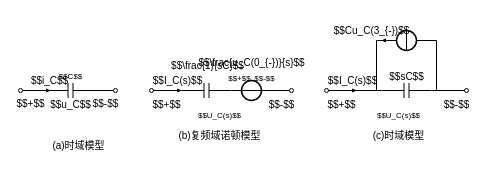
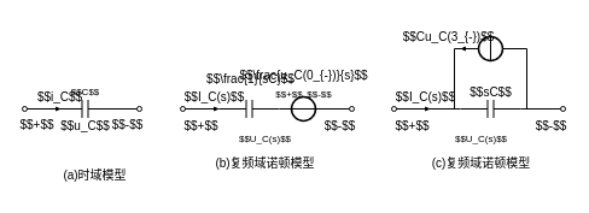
  <mxCell id="0" />
  <mxCell id="1" parent="0" />
  <mxCell id="2" value="$$-$$" style="text;resizable=1;autosize=1;align=center;verticalAlign=middle;points=[];fillColor=none;strokeColor=none;rounded=0;html=1;imageAspect=1;noLabel=0;recursiveResize=1;expand=1;editable=1;movable=1;rotatable=1;deletable=1;connectable=0;comic=0;fontSize=8;" parent="1" vertex="1"><mxGeometry x="256" y="72.5" width="15" height="10" as="geometry" /></mxCell>
  <mxCell id="3" value="$$+$$" style="text;html=1;resizable=1;autosize=1;align=center;verticalAlign=middle;points=[];fillColor=none;strokeColor=none;rounded=0;movable=1;rotatable=1;deletable=1;editable=1;connectable=0;fontSize=8;" parent="1" vertex="1"><mxGeometry x="231" y="72.5" width="15" height="10" as="geometry" /></mxCell>
  <mxCell id="4" value="" style="pointerEvents=1;verticalLabelPosition=bottom;shadow=0;dashed=0;align=center;html=1;verticalAlign=top;shape=mxgraph.electrical.capacitors.capacitor_1;direction=west;connectable=0;" parent="1" vertex="1"><mxGeometry x="181" y="82.5" width="50" height="15" as="geometry" /></mxCell>
  <mxCell id="5" value="" style="endArrow=oval;html=1;rounded=0;endFill=0;endSize=4;startSize=4;" parent="1" edge="1"><mxGeometry width="50" height="50" relative="1" as="geometry"><mxPoint x="181" y="90" as="sourcePoint" /><mxPoint x="151" y="90" as="targetPoint" /></mxGeometry></mxCell>
  <mxCell id="6" value="$$U_C(s)$$" style="text;html=1;align=center;verticalAlign=middle;resizable=1;points=[];autosize=1;strokeColor=none;fillColor=none;fontSize=8;movable=1;rotatable=1;deletable=1;editable=1;connectable=1;" parent="1" vertex="1"><mxGeometry x="207" y="105" width="24" height="20" as="geometry" /></mxCell>
  <mxCell id="7" value="$$C$$" style="text;html=1;align=center;verticalAlign=middle;resizable=1;points=[];autosize=1;strokeColor=none;fillColor=none;fontSize=8;movable=1;rotatable=1;deletable=1;editable=1;connectable=1;" parent="1" vertex="1"><mxGeometry x="64" y="70" width="12" height="12.5" as="geometry" /></mxCell>
  <mxCell id="8" value="$$+$$" style="text;html=1;align=center;verticalAlign=middle;resizable=1;points=[];autosize=1;strokeColor=none;fillColor=none;fontSize=10;movable=1;rotatable=1;deletable=1;editable=1;connectable=0;" parent="1" vertex="1"><mxGeometry x="20" y="95.5" width="19" height="14.5" as="geometry" /></mxCell>
  <mxCell id="9" value="$$i_C$$" style="text;html=1;align=center;verticalAlign=middle;resizable=1;points=[];autosize=1;strokeColor=none;fillColor=none;fontSize=10;movable=1;rotatable=1;deletable=1;editable=1;connectable=0;" parent="1" vertex="1"><mxGeometry x="40" y="70" width="17" height="20" as="geometry" /></mxCell>
  <mxCell id="10" value="" style="endArrow=none;html=1;rounded=0;entryX=0.5;entryY=1;entryDx=0;entryDy=0;" parent="1" target="11" edge="1"><mxGeometry width="50" height="50" relative="1" as="geometry"><mxPoint x="231" y="90" as="sourcePoint" /><mxPoint x="331" y="185" as="targetPoint" /></mxGeometry></mxCell>
  <mxCell id="11" value="" style="ellipse;whiteSpace=wrap;html=1;aspect=fixed;strokeWidth=1.5;direction=south;" parent="1" vertex="1"><mxGeometry x="241" y="80" width="20" height="20" as="geometry" /></mxCell>
  <mxCell id="12" value="" style="endArrow=none;html=1;rounded=0;entryX=0.5;entryY=0;entryDx=0;entryDy=0;exitX=0.5;exitY=1;exitDx=0;exitDy=0;" parent="1" source="11" target="11" edge="1"><mxGeometry width="50" height="50" relative="1" as="geometry"><mxPoint x="351" y="165" as="sourcePoint" /><mxPoint x="376" y="120" as="targetPoint" /></mxGeometry></mxCell>
  <mxCell id="13" value="" style="endArrow=oval;html=1;rounded=0;exitX=0.5;exitY=0;exitDx=0;exitDy=0;startArrow=none;startFill=0;endFill=0;endSize=4;startSize=4;" parent="1" source="11" edge="1"><mxGeometry width="50" height="50" relative="1" as="geometry"><mxPoint x="311" y="245" as="sourcePoint" /><mxPoint x="291" y="90" as="targetPoint" /></mxGeometry></mxCell>
  <mxCell id="14" value="$$-$$" style="text;resizable=1;autosize=1;align=center;verticalAlign=middle;points=[];fillColor=none;strokeColor=none;rounded=0;html=1;imageAspect=1;noLabel=0;recursiveResize=1;expand=1;editable=1;movable=1;rotatable=1;deletable=1;connectable=0;comic=0;fontSize=10;" parent="1" vertex="1"><mxGeometry x="95" y="95" width="19" height="15" as="geometry" /></mxCell>
  <mxCell id="15" value="$$u_C$$" style="text;html=1;align=center;verticalAlign=middle;resizable=1;points=[];autosize=1;strokeColor=none;fillColor=none;fontSize=10;movable=1;rotatable=1;deletable=1;editable=1;connectable=1;" parent="1" vertex="1"><mxGeometry x="60" y="97.5" width="20" height="12.5" as="geometry" /></mxCell>
  <mxCell id="16" value="" style="endArrow=classic;html=1;rounded=0;startSize=2;endSize=2;" edge="1" parent="1"><mxGeometry width="50" height="50" relative="1" as="geometry"><mxPoint x="166" y="90" as="sourcePoint" /><mxPoint x="181" y="90" as="targetPoint" /></mxGeometry></mxCell>
  <mxCell id="17" value="" style="pointerEvents=1;verticalLabelPosition=bottom;shadow=0;dashed=0;align=center;html=1;verticalAlign=top;shape=mxgraph.electrical.capacitors.capacitor_1;direction=west;connectable=0;" vertex="1" parent="1"><mxGeometry x="45" y="82.5" width="50" height="15" as="geometry" /></mxCell>
  <mxCell id="18" value="" style="endArrow=oval;html=1;rounded=0;endFill=0;endSize=4;startSize=4;" edge="1" parent="1"><mxGeometry width="50" height="50" relative="1" as="geometry"><mxPoint x="45" y="90" as="sourcePoint" /><mxPoint x="20" y="90" as="targetPoint" /></mxGeometry></mxCell>
  <mxCell id="19" value="" style="endArrow=none;html=1;rounded=0;entryX=0.5;entryY=1;entryDx=0;entryDy=0;" edge="1" parent="1"><mxGeometry width="50" height="50" relative="1" as="geometry"><mxPoint x="95" y="90" as="sourcePoint" /><mxPoint x="105" y="90" as="targetPoint" /></mxGeometry></mxCell>
  <mxCell id="20" value="" style="endArrow=oval;html=1;rounded=0;startArrow=none;startFill=0;endFill=0;endSize=4;startSize=4;" edge="1" parent="1"><mxGeometry width="50" height="50" relative="1" as="geometry"><mxPoint x="90" y="90" as="sourcePoint" /><mxPoint x="115" y="90" as="targetPoint" /></mxGeometry></mxCell>
  <mxCell id="21" value="" style="endArrow=classic;html=1;rounded=0;startSize=2;endSize=2;" edge="1" parent="1"><mxGeometry width="50" height="50" relative="1" as="geometry"><mxPoint x="35" y="90" as="sourcePoint" /><mxPoint x="50" y="90" as="targetPoint" /></mxGeometry></mxCell>
  <mxCell id="22" value="$$I_C(s)$$" style="text;html=1;align=center;verticalAlign=middle;resizable=1;points=[];autosize=1;strokeColor=none;fillColor=none;fontSize=10;movable=1;rotatable=1;deletable=1;editable=1;connectable=0;" vertex="1" parent="1"><mxGeometry x="161" y="70" width="31" height="20" as="geometry" /></mxCell>
  <mxCell id="23" value="$$\frac{1}{sC}$$" style="text;html=1;align=center;verticalAlign=middle;resizable=1;points=[];autosize=1;strokeColor=none;fillColor=none;fontSize=10;movable=1;rotatable=1;deletable=1;editable=1;connectable=1;" vertex="1" parent="1"><mxGeometry x="197" y="50" width="19" height="30" as="geometry" /></mxCell>
  <mxCell id="24" value="$$+$$" style="text;html=1;align=center;verticalAlign=middle;resizable=1;points=[];autosize=1;strokeColor=none;fillColor=none;fontSize=10;movable=1;rotatable=1;deletable=1;editable=1;connectable=0;" vertex="1" parent="1"><mxGeometry x="156" y="96.5" width="19" height="14.5" as="geometry" /></mxCell>
  <mxCell id="25" value="$$-$$" style="text;resizable=1;autosize=1;align=center;verticalAlign=middle;points=[];fillColor=none;strokeColor=none;rounded=0;html=1;imageAspect=1;noLabel=0;recursiveResize=1;expand=1;editable=1;movable=1;rotatable=1;deletable=1;connectable=0;comic=0;fontSize=10;" vertex="1" parent="1"><mxGeometry x="271" y="96.5" width="19" height="15" as="geometry" /></mxCell>
  <mxCell id="26" value="$$\frac{u_C(0_{-})}{s}$$" style="text;html=1;align=center;verticalAlign=middle;resizable=1;points=[];autosize=1;strokeColor=none;fillColor=none;fontSize=10;movable=1;rotatable=1;deletable=1;editable=1;connectable=1;" vertex="1" parent="1"><mxGeometry x="231" y="47" width="40" height="30" as="geometry" /></mxCell>
  <mxCell id="27" value="" style="pointerEvents=1;verticalLabelPosition=bottom;shadow=0;dashed=0;align=center;html=1;verticalAlign=top;shape=mxgraph.electrical.capacitors.capacitor_1;direction=west;connectable=0;" vertex="1" parent="1"><mxGeometry x="381" y="82.5" width="50" height="15" as="geometry" /></mxCell>
  <mxCell id="28" value="" style="endArrow=oval;html=1;rounded=0;endFill=0;endSize=4;startSize=4;" edge="1" parent="1"><mxGeometry width="50" height="50" relative="1" as="geometry"><mxPoint x="381" y="90" as="sourcePoint" /><mxPoint x="326" y="90" as="targetPoint" /></mxGeometry></mxCell>
  <mxCell id="29" value="$$U_C(s)$$" style="text;html=1;align=center;verticalAlign=middle;resizable=1;points=[];autosize=1;strokeColor=none;fillColor=none;fontSize=8;movable=1;rotatable=1;deletable=1;editable=1;connectable=0;" vertex="1" parent="1"><mxGeometry x="386" y="105" width="24" height="20" as="geometry" /></mxCell>
  <mxCell id="30" value="" style="endArrow=none;html=1;rounded=0;entryX=0.5;entryY=1;entryDx=0;entryDy=0;" edge="1" parent="1" target="31"><mxGeometry width="50" height="50" relative="1" as="geometry"><mxPoint x="376" y="40" as="sourcePoint" /><mxPoint x="506" y="205" as="targetPoint" /></mxGeometry></mxCell>
  <mxCell id="31" value="" style="ellipse;whiteSpace=wrap;html=1;aspect=fixed;strokeWidth=1.5;direction=south;" vertex="1" parent="1"><mxGeometry x="396" y="30" width="20" height="20" as="geometry" /></mxCell>
  <mxCell id="32" value="" style="endArrow=none;html=1;rounded=0;entryX=1;entryY=0.5;entryDx=0;entryDy=0;exitX=0;exitY=0.5;exitDx=0;exitDy=0;" edge="1" parent="1" source="31" target="31"><mxGeometry width="50" height="50" relative="1" as="geometry"><mxPoint x="526" y="185" as="sourcePoint" /><mxPoint x="551" y="140" as="targetPoint" /></mxGeometry></mxCell>
  <mxCell id="33" value="" style="endArrow=oval;html=1;rounded=0;startArrow=none;startFill=0;endFill=0;endSize=4;startSize=4;" edge="1" parent="1"><mxGeometry width="50" height="50" relative="1" as="geometry"><mxPoint x="431" y="90" as="sourcePoint" /><mxPoint x="466" y="90" as="targetPoint" /></mxGeometry></mxCell>
  <mxCell id="34" value="" style="endArrow=classic;html=1;rounded=0;startSize=2;endSize=2;" edge="1" parent="1"><mxGeometry width="50" height="50" relative="1" as="geometry"><mxPoint x="341" y="90" as="sourcePoint" /><mxPoint x="356" y="90" as="targetPoint" /></mxGeometry></mxCell>
  <mxCell id="35" value="$$I_C(s)$$" style="text;html=1;align=center;verticalAlign=middle;resizable=1;points=[];autosize=1;strokeColor=none;fillColor=none;fontSize=10;movable=1;rotatable=1;deletable=1;editable=1;connectable=0;" vertex="1" parent="1"><mxGeometry x="336" y="70" width="31" height="20" as="geometry" /></mxCell>
  <mxCell id="36" value="$$sC$$" style="text;html=1;align=center;verticalAlign=middle;resizable=1;points=[];autosize=1;strokeColor=none;fillColor=none;fontSize=10;movable=1;rotatable=1;deletable=1;editable=1;connectable=0;" vertex="1" parent="1"><mxGeometry x="396.5" y="71.25" width="19" height="10" as="geometry" /></mxCell>
  <mxCell id="37" value="$$+$$" style="text;html=1;align=center;verticalAlign=middle;resizable=1;points=[];autosize=1;strokeColor=none;fillColor=none;fontSize=10;movable=1;rotatable=1;deletable=1;editable=1;connectable=0;" vertex="1" parent="1"><mxGeometry x="331" y="96.5" width="19" height="14.5" as="geometry" /></mxCell>
  <mxCell id="38" value="$$-$$" style="text;resizable=1;autosize=1;align=center;verticalAlign=middle;points=[];fillColor=none;strokeColor=none;rounded=0;html=1;imageAspect=1;noLabel=0;recursiveResize=1;expand=1;editable=1;movable=1;rotatable=1;deletable=1;connectable=0;comic=0;fontSize=10;" vertex="1" parent="1"><mxGeometry x="446" y="96.5" width="19" height="15" as="geometry" /></mxCell>
  <mxCell id="39" value="$$Cu_C(3_{-})$$" style="text;html=1;align=center;verticalAlign=middle;resizable=1;points=[];autosize=1;strokeColor=none;fillColor=none;fontSize=10;movable=1;rotatable=1;deletable=1;editable=1;connectable=0;" vertex="1" parent="1"><mxGeometry x="345" y="20" width="51" height="20" as="geometry" /></mxCell>
  <mxCell id="40" value="" style="endArrow=classic;html=1;rounded=0;fontSize=10;startSize=2;endSize=2;" edge="1" parent="1"><mxGeometry width="50" height="50" relative="1" as="geometry"><mxPoint x="391" y="40" as="sourcePoint" /><mxPoint x="381" y="40" as="targetPoint" /></mxGeometry></mxCell>
  <mxCell id="41" value="" style="endArrow=none;html=1;rounded=0;fontSize=10;startSize=2;endSize=2;" edge="1" parent="1"><mxGeometry width="50" height="50" relative="1" as="geometry"><mxPoint x="376" y="90" as="sourcePoint" /><mxPoint x="376" y="40" as="targetPoint" /></mxGeometry></mxCell>
  <mxCell id="42" value="" style="endArrow=none;html=1;rounded=0;fontSize=10;startSize=2;endSize=2;exitX=0.5;exitY=0;exitDx=0;exitDy=0;" edge="1" parent="1" source="31"><mxGeometry width="50" height="50" relative="1" as="geometry"><mxPoint x="446" y="80" as="sourcePoint" /><mxPoint x="436" y="40" as="targetPoint" /></mxGeometry></mxCell>
  <mxCell id="43" value="" style="endArrow=none;html=1;rounded=0;fontSize=10;startSize=2;endSize=2;" edge="1" parent="1"><mxGeometry width="50" height="50" relative="1" as="geometry"><mxPoint x="436" y="40" as="sourcePoint" /><mxPoint x="436" y="90" as="targetPoint" /></mxGeometry></mxCell>
  <mxCell id="44" value="(a)时域模型" style="text;html=1;align=center;verticalAlign=middle;resizable=0;points=[];autosize=1;strokeColor=none;fillColor=none;fontSize=10;" vertex="1" parent="1"><mxGeometry x="45.5" y="135" width="65" height="20" as="geometry" /></mxCell>
  <mxCell id="45" value="(b)复频域诺顿模型" style="text;html=1;align=center;verticalAlign=middle;resizable=0;points=[];autosize=1;strokeColor=none;fillColor=none;fontSize=10;" vertex="1" parent="1"><mxGeometry x="166.5" y="125" width="105" height="20" as="geometry" /></mxCell>
- <mxCell id="46" value="(c)时域模型" style="text;html=1;align=center;verticalAlign=middle;resizable=0;points=[];autosize=1;strokeColor=none;fillColor=none;fontSize=10;" vertex="1" parent="1"><mxGeometry x="350" y="125" width="95" height="20" as="geometry" /></mxCell>
+ <mxCell id="46" value="(c)复频域诺顿模型" style="text;html=1;align=center;verticalAlign=middle;resizable=0;points=[];autosize=1;strokeColor=none;fillColor=none;fontSize=10;" vertex="1" parent="1"><mxGeometry x="350" y="125" width="95" height="20" as="geometry" /></mxCell>
